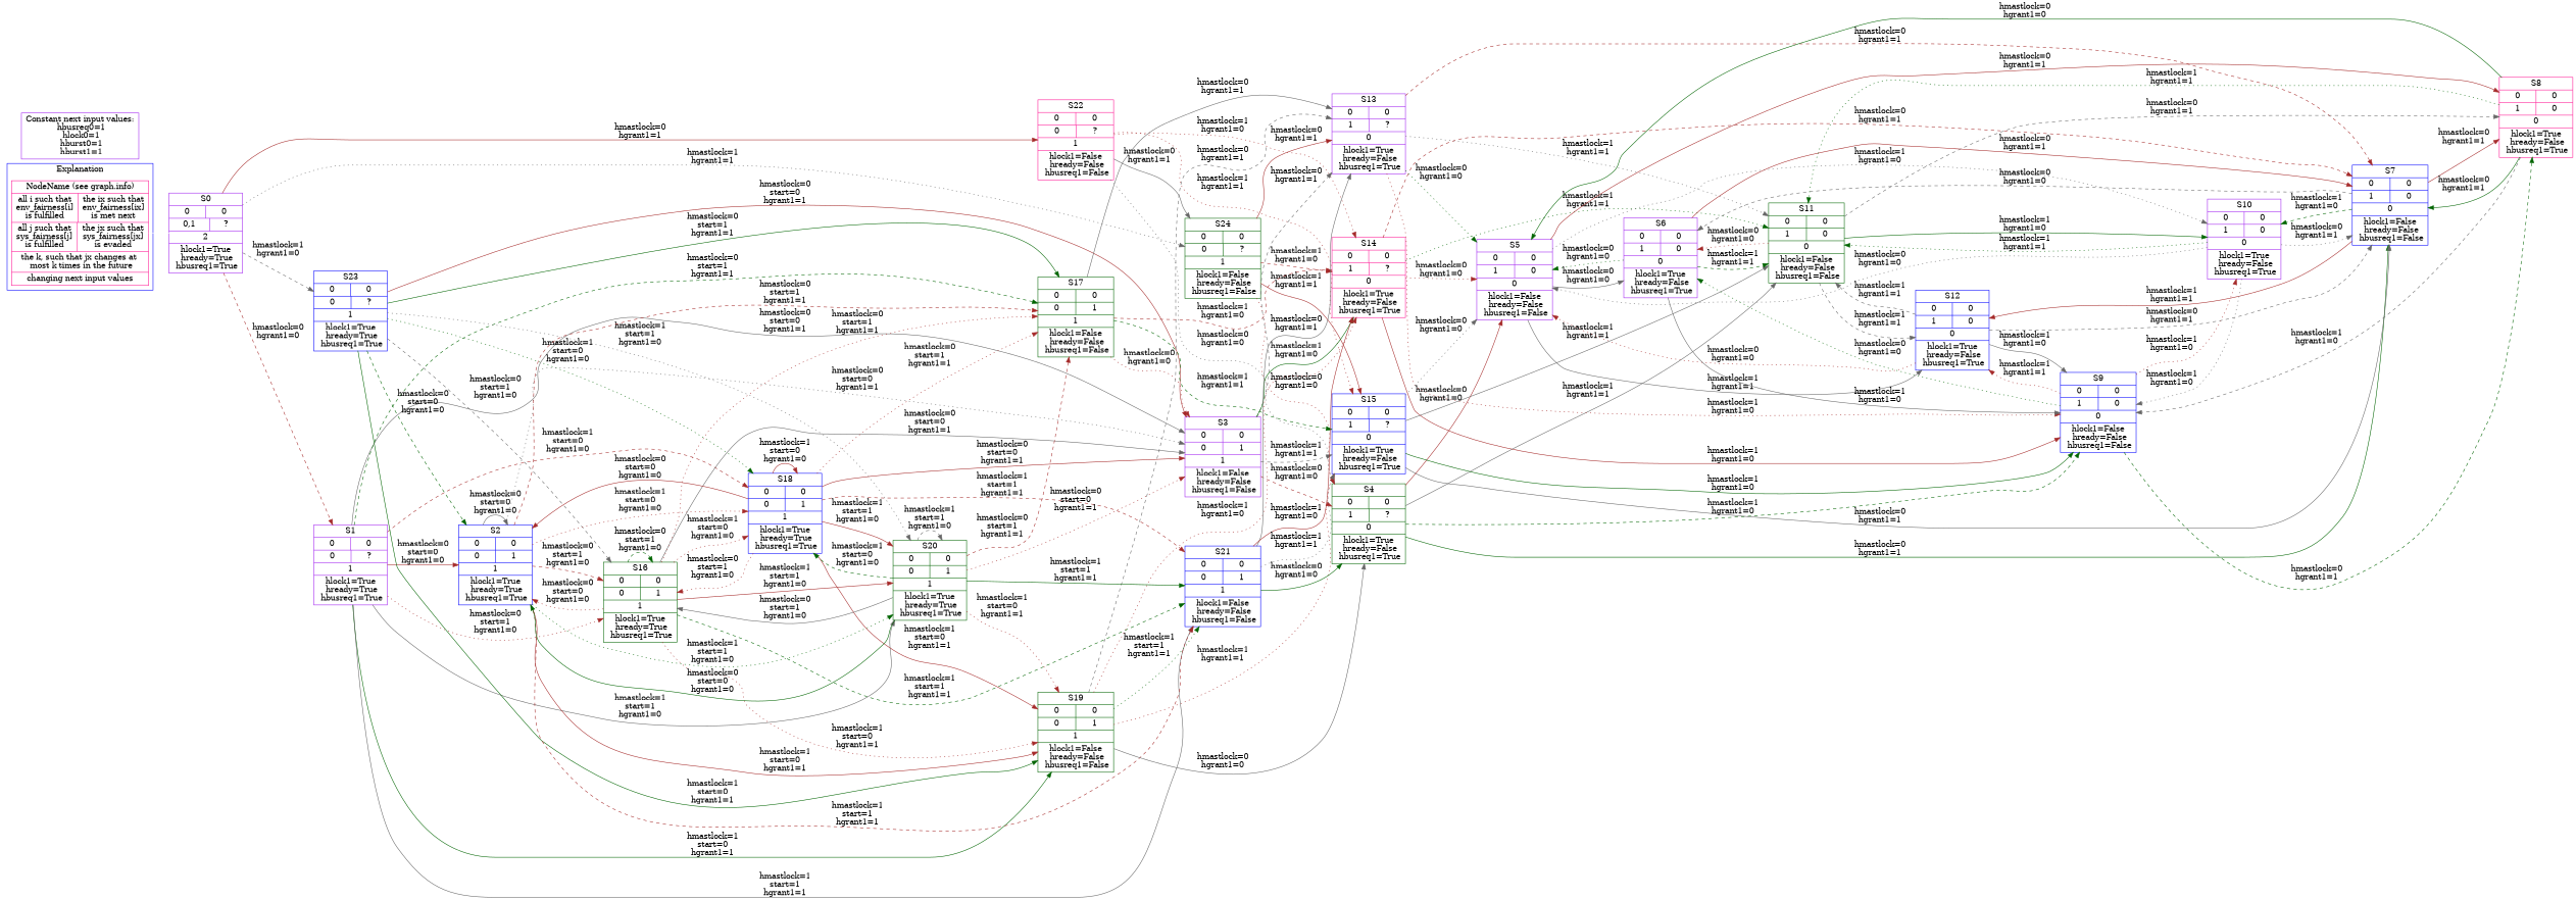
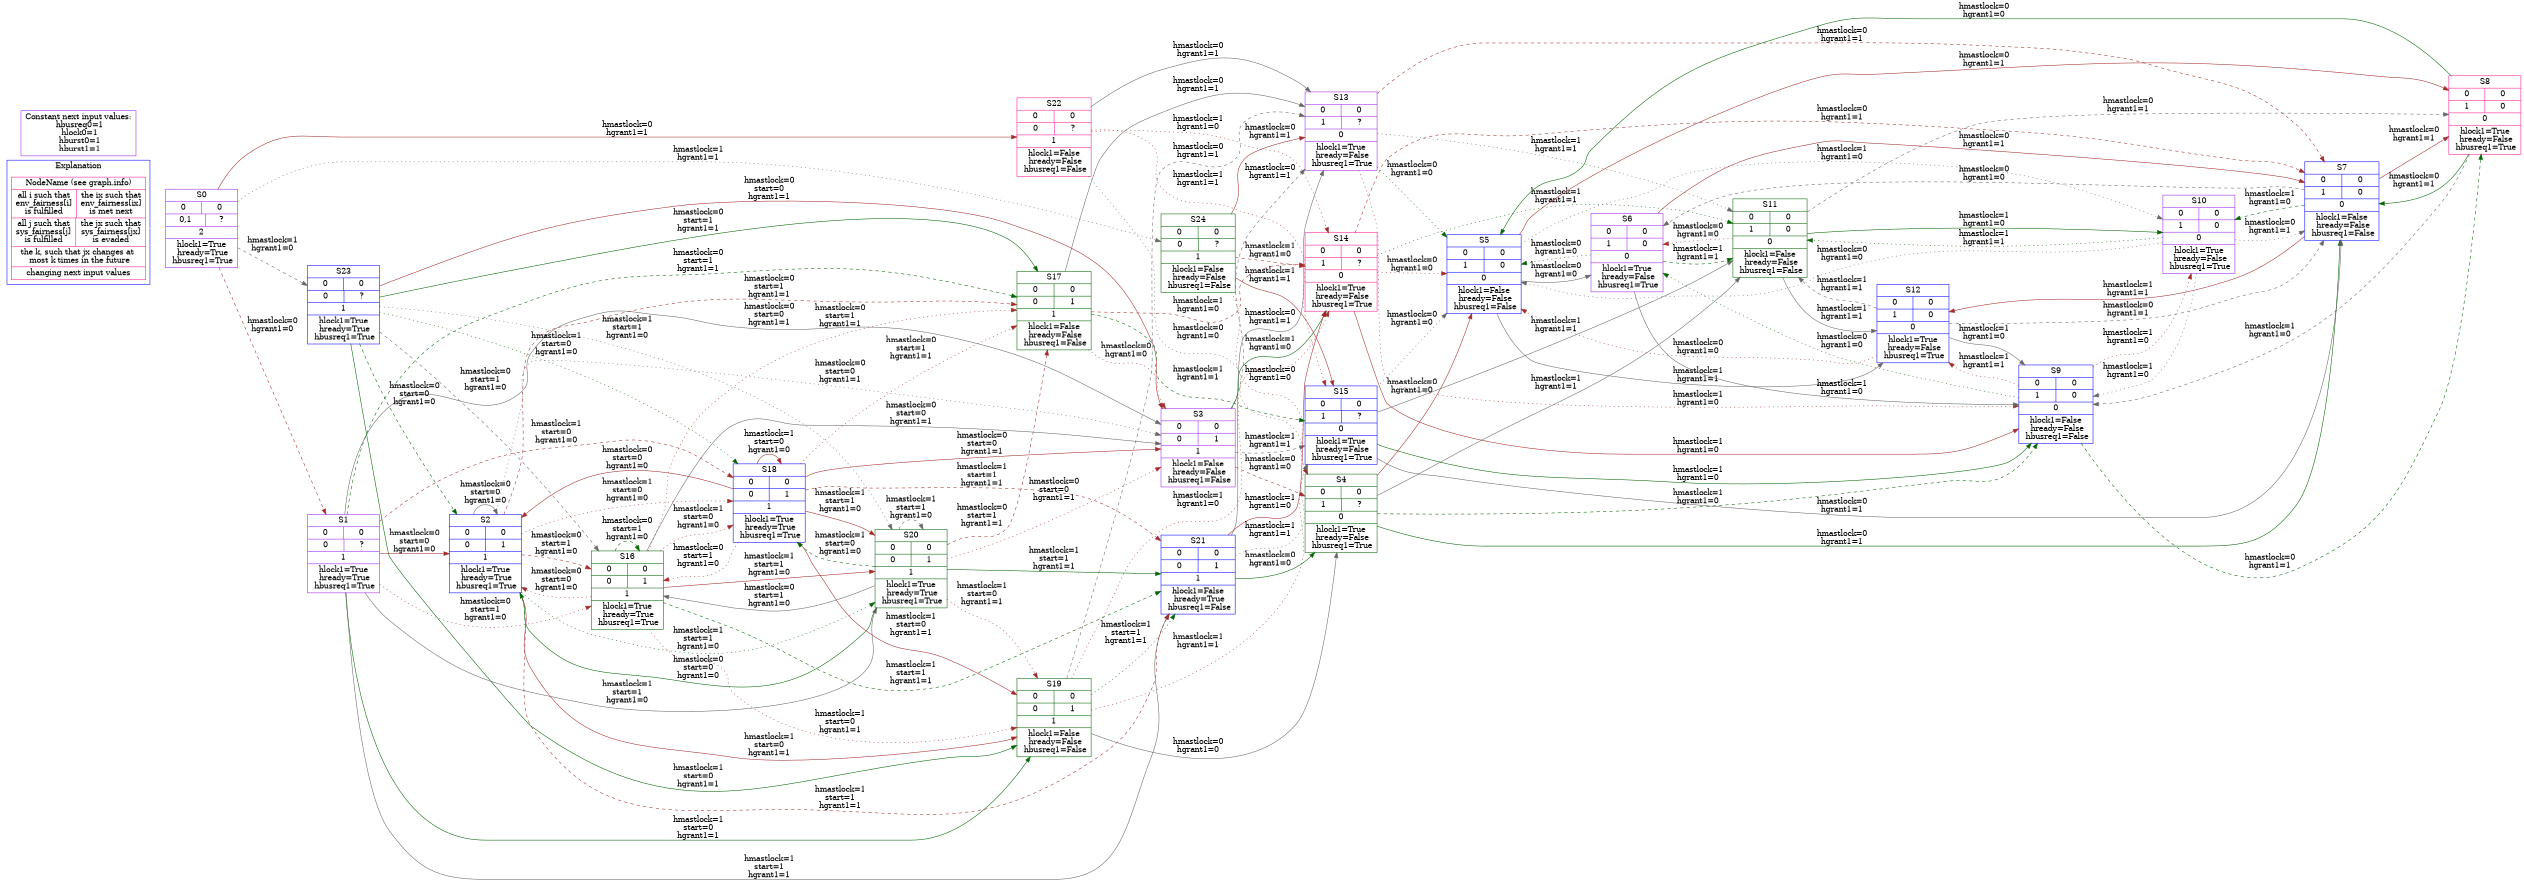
  digraph {
    rankdir=LR
    node [color=blue shape=record]
    edge [color=brown style=solid]
    n1 [color=deeppink label="NodeName (see graph.info)|{all i such that\nenv_fairness[i]\nis fulfilled|the ix such that\nenv_fairness[ix]\nis met next}|{all j such that\nsys_fairness[j]\nis fulfilled|the jx such that\nsys_fairness[jx]\nis evaded}| the k, such that jx changes at \n most k times in the future|changing next input values"]
    n2 [color=purple label="S0 | {0 | 0} | {0,1 | ?} | 2 | hlock1=True\n hready=True\n hbusreq1=True\n "]
    n3 [color=purple label="S1 | {0 | 0} | {0 | ?} | 1 | hlock1=True\n hready=True\n hbusreq1=True\n "]
    n4 [color=deeppink label="S22 | {0 | 0} | {0 | ?} | 1 | hlock1=False\n hready=False\n hbusreq1=False\n "]
    n5 [label="S23 | {0 | 0} | {0 | ?} | 1 | hlock1=True\n hready=True\n hbusreq1=True\n "]
    n6 [color=darkgreen label="S24 | {0 | 0} | {0 | ?} | 1 | hlock1=False\n hready=False\n hbusreq1=False\n "]
    n7 [label="S2 | {0 | 0} | {0 | 1} | 1 | hlock1=True\n hready=True\n hbusreq1=True\n "]
    n8 [color=purple label="S3 | {0 | 0} | {0 | 1} | 1 | hlock1=False\n hready=False\n hbusreq1=False\n "]
    n9 [color=darkgreen label="S16 | {0 | 0} | {0 | 1} | 1 | hlock1=True\n hready=True\n hbusreq1=True\n "]
    n10 [color=darkgreen label="S17 | {0 | 0} | {0 | 1} | 1 | hlock1=False\n hready=False\n hbusreq1=False\n "]
    n11 [label="S18 | {0 | 0} | {0 | 1} | 1 | hlock1=True\n hready=True\n hbusreq1=True\n "]
    n12 [color=darkgreen label="S19 | {0 | 0} | {0 | 1} | 1 | hlock1=False\n hready=False\n hbusreq1=False\n "]
    n13 [color=darkgreen label="S20 | {0 | 0} | {0 | 1} | 1 | hlock1=True\n hready=True\n hbusreq1=True\n "]
-   n14 [label="S21 | {0 | 0} | {0 | 1} | 1 | hlock1=False\n hready=False\n hbusreq1=False\n "]
+   n14 [label="S21 | {0 | 0} | {0 | 1} | 1 | hlock1=False\n hready=True\n hbusreq1=False\n "]
    n15 [color=darkgreen label="S4 | {0 | 0} | {1 | ?} | 0 | hlock1=True\n hready=False\n hbusreq1=True\n "]
    n16 [color=purple label="S13 | {0 | 0} | {1 | ?} | 0 | hlock1=True\n hready=False\n hbusreq1=True\n "]
    n17 [color=deeppink label="S14 | {0 | 0} | {1 | ?} | 0 | hlock1=True\n hready=False\n hbusreq1=True\n "]
    n18 [label="S15 | {0 | 0} | {1 | ?} | 0 | hlock1=True\n hready=False\n hbusreq1=True\n "]
    n19 [color=purple label="Constant next input values:\n hbusreq0=1\n hlock0=1\n hburst0=1\n hburst1=1\n "]
-   n20 [color=purple label="S5 | {0 | 0} | {1 | 0} | 0 | hlock1=False\n hready=False\n hbusreq1=False\n "]
+   n20 [label="S5 | {0 | 0} | {1 | 0} | 0 | hlock1=False\n hready=False\n hbusreq1=False\n "]
    n21 [label="S7 | {0 | 0} | {1 | 0} | 0 | hlock1=False\n hready=False\n hbusreq1=False\n "]
    n22 [label="S9 | {0 | 0} | {1 | 0} | 0 | hlock1=False\n hready=False\n hbusreq1=False\n "]
    n23 [color=darkgreen label="S11 | {0 | 0} | {1 | 0} | 0 | hlock1=False\n hready=False\n hbusreq1=False\n "]
    n24 [color=purple label="S6 | {0 | 0} | {1 | 0} | 0 | hlock1=True\n hready=False\n hbusreq1=True\n "]
    n25 [color=deeppink label="S8 | {0 | 0} | {1 | 0} | 0 | hlock1=True\n hready=False\n hbusreq1=True\n "]
    n26 [color=purple label="S10 | {0 | 0} | {1 | 0} | 0 | hlock1=True\n hready=False\n hbusreq1=True\n "]
    n27 [label="S12 | {0 | 0} | {1 | 0} | 0 | hlock1=True\n hready=False\n hbusreq1=True\n "]
    subgraph cluster_1 {
      color=blue
      label=Explanation
      n1
    }
    n1 -> n2 [color=white style=""]
    n2 -> n3 [label="hmastlock=0\nhgrant1=0\n" style=dashed]
    n2 -> n4 [label="hmastlock=0\nhgrant1=1\n"]
    n2 -> n5 [color=gray40 label="hmastlock=1\nhgrant1=0\n" style=dashed]
    n2 -> n6 [color=gray40 label="hmastlock=1\nhgrant1=1\n" style=dotted]
    n3 -> n7 [label="hmastlock=0\nstart=0\nhgrant1=0\n"]
    n3 -> n8 [color=gray40 label="hmastlock=0\nstart=0\nhgrant1=1\n"]
    n3 -> n9 [label="hmastlock=0\nstart=1\nhgrant1=0\n" style=dotted]
    n3 -> n10 [color=darkgreen label="hmastlock=0\nstart=1\nhgrant1=1\n" style=dashed]
    n3 -> n11 [label="hmastlock=1\nstart=0\nhgrant1=0\n" style=dashed]
    n3 -> n12 [color=darkgreen label="hmastlock=1\nstart=0\nhgrant1=1\n"]
    n3 -> n13 [color=gray40 label="hmastlock=1\nstart=1\nhgrant1=0\n"]
    n3 -> n14 [color=gray40 label="hmastlock=1\nstart=1\nhgrant1=1\n"]
    n4 -> n15 [color=gray40 label="hmastlock=0\nhgrant1=0\n" style=dotted]
-   n4 -> n6 [color=gray40 label="hmastlock=0\nhgrant1=1\n"]
+   n4 -> n16 [color=gray40 label="hmastlock=0\nhgrant1=1\n"]
    n4 -> n17 [label="hmastlock=1\nhgrant1=0\n" style=dotted]
    n4 -> n18 [label="hmastlock=1\nhgrant1=1\n" style=dotted]
    n5 -> n7 [color=darkgreen label="hmastlock=0\nstart=0\nhgrant1=0\n" style=dashed]
    n5 -> n8 [label="hmastlock=0\nstart=0\nhgrant1=1\n"]
    n5 -> n9 [color=gray40 label="hmastlock=0\nstart=1\nhgrant1=0\n" style=dashed]
    n5 -> n10 [color=darkgreen label="hmastlock=0\nstart=1\nhgrant1=1\n"]
    n5 -> n11 [color=darkgreen label="hmastlock=1\nstart=0\nhgrant1=0\n" style=dotted]
    n5 -> n12 [color=darkgreen label="hmastlock=1\nstart=0\nhgrant1=1\n"]
    n5 -> n13 [color=gray40 label="hmastlock=1\nstart=1\nhgrant1=0\n" style=dotted]
    n6 -> n15 [label="hmastlock=0\nhgrant1=0\n" style=dotted]
    n6 -> n16 [label="hmastlock=0\nhgrant1=1\n"]
    n6 -> n17 [label="hmastlock=1\nhgrant1=0\n" style=dashed]
    n6 -> n18 [label="hmastlock=1\nhgrant1=1\n"]
    n7 -> n7 [color=gray40 label="hmastlock=0\nstart=0\nhgrant1=0\n"]
    n7 -> n8 [color=gray40 label="hmastlock=0\nstart=0\nhgrant1=1\n" style=dotted]
    n7 -> n9 [label="hmastlock=0\nstart=1\nhgrant1=0\n" style=dashed]
    n7 -> n10 [label="hmastlock=0\nstart=1\nhgrant1=1\n" style=dashed]
    n7 -> n11 [label="hmastlock=1\nstart=0\nhgrant1=0\n" style=dotted]
    n7 -> n12 [label="hmastlock=1\nstart=0\nhgrant1=1\n"]
    n7 -> n13 [color=darkgreen label="hmastlock=1\nstart=1\nhgrant1=0\n" style=dotted]
    n7 -> n14 [label="hmastlock=1\nstart=1\nhgrant1=1\n" style=dashed]
    n8 -> n15 [label="hmastlock=0\nhgrant1=0\n" style=dashed]
    n8 -> n16 [color=gray40 label="hmastlock=0\nhgrant1=1\n" style=dashed]
    n8 -> n17 [color=darkgreen label="hmastlock=1\nhgrant1=0\n"]
    n8 -> n18 [color=gray40 label="hmastlock=1\nhgrant1=1\n" style=dashed]
    n9 -> n7 [label="hmastlock=0\nstart=0\nhgrant1=0\n" style=dotted]
    n9 -> n8 [color=gray40 label="hmastlock=0\nstart=0\nhgrant1=1\n"]
    n9 -> n9 [color=darkgreen label="hmastlock=0\nstart=1\nhgrant1=0\n" style=dashed]
    n9 -> n10 [label="hmastlock=0\nstart=1\nhgrant1=1\n" style=dotted]
    n9 -> n11 [label="hmastlock=1\nstart=0\nhgrant1=0\n" style=dotted]
    n9 -> n12 [label="hmastlock=1\nstart=0\nhgrant1=1\n" style=dotted]
    n9 -> n13 [label="hmastlock=1\nstart=1\nhgrant1=0\n"]
    n9 -> n14 [color=darkgreen label="hmastlock=1\nstart=1\nhgrant1=1\n" style=dashed]
    n10 -> n8 [label="hmastlock=0\nhgrant1=0\n" style=dotted]
    n10 -> n16 [color=gray40 label="hmastlock=0\nhgrant1=1\n"]
    n10 -> n17 [label="hmastlock=1\nhgrant1=0\n" style=dashed]
    n10 -> n18 [color=darkgreen label="hmastlock=1\nhgrant1=1\n" style=dashed]
    n11 -> n7 [label="hmastlock=0\nstart=0\nhgrant1=0\n"]
    n11 -> n8 [label="hmastlock=0\nstart=0\nhgrant1=1\n"]
    n11 -> n9 [label="hmastlock=0\nstart=1\nhgrant1=0\n" style=dotted]
    n11 -> n10 [label="hmastlock=0\nstart=1\nhgrant1=1\n" style=dotted]
    n11 -> n11 [label="hmastlock=1\nstart=0\nhgrant1=0\n"]
    n11 -> n12 [label="hmastlock=1\nstart=0\nhgrant1=1\n"]
    n11 -> n13 [label="hmastlock=1\nstart=1\nhgrant1=0\n"]
    n11 -> n14 [label="hmastlock=1\nstart=1\nhgrant1=1\n" style=dashed]
    n12 -> n14 [color=darkgreen label="hmastlock=1\nstart=1\nhgrant1=1\n" style=dotted]
    n12 -> n15 [color=gray40 label="hmastlock=0\nhgrant1=0\n"]
    n12 -> n16 [color=gray40 label="hmastlock=0\nhgrant1=1\n" style=dashed]
    n12 -> n17 [label="hmastlock=1\nhgrant1=0\n" style=dotted]
    n12 -> n18 [label="hmastlock=1\nhgrant1=1\n" style=dotted]
    n13 -> n7 [color=darkgreen label="hmastlock=0\nstart=0\nhgrant1=0\n"]
    n13 -> n8 [label="hmastlock=0\nstart=0\nhgrant1=1\n" style=dotted]
    n13 -> n9 [color=gray40 label="hmastlock=0\nstart=1\nhgrant1=0\n"]
    n13 -> n10 [label="hmastlock=0\nstart=1\nhgrant1=1\n" style=dashed]
    n13 -> n11 [color=darkgreen label="hmastlock=1\nstart=0\nhgrant1=0\n" style=dashed]
    n13 -> n12 [label="hmastlock=1\nstart=0\nhgrant1=1\n" style=dotted]
    n13 -> n13 [color=gray40 label="hmastlock=1\nstart=1\nhgrant1=0\n" style=dashed]
    n13 -> n14 [color=darkgreen label="hmastlock=1\nstart=1\nhgrant1=1\n"]
    n14 -> n15 [color=darkgreen label="hmastlock=0\nhgrant1=0\n"]
    n14 -> n16 [color=gray40 label="hmastlock=0\nhgrant1=1\n"]
    n14 -> n17 [label="hmastlock=1\nhgrant1=0\n"]
    n14 -> n18 [color=gray40 label="hmastlock=1\nhgrant1=1\n" style=dotted]
    n15 -> n20 [label="hmastlock=0\nhgrant1=0\n"]
    n15 -> n21 [color=darkgreen label="hmastlock=0\nhgrant1=1\n"]
    n15 -> n22 [color=darkgreen label="hmastlock=1\nhgrant1=0\n" style=dashed]
    n15 -> n23 [color=gray40 label="hmastlock=1\nhgrant1=1\n"]
    n16 -> n20 [color=darkgreen label="hmastlock=0\nhgrant1=0\n" style=dotted]
    n16 -> n21 [label="hmastlock=0\nhgrant1=1\n" style=dashed]
    n16 -> n22 [label="hmastlock=1\nhgrant1=0\n" style=dotted]
    n16 -> n23 [color=gray40 label="hmastlock=1\nhgrant1=1\n" style=dotted]
    n17 -> n20 [label="hmastlock=0\nhgrant1=0\n" style=dotted]
    n17 -> n21 [label="hmastlock=0\nhgrant1=1\n" style=dashed]
    n17 -> n22 [label="hmastlock=1\nhgrant1=0\n"]
    n17 -> n23 [color=darkgreen label="hmastlock=1\nhgrant1=1\n" style=dotted]
    n18 -> n20 [color=gray40 label="hmastlock=0\nhgrant1=0\n" style=dotted]
    n18 -> n21 [color=gray40 label="hmastlock=0\nhgrant1=1\n"]
    n18 -> n22 [color=darkgreen label="hmastlock=1\nhgrant1=0\n"]
    n18 -> n23 [color=gray40 label="hmastlock=1\nhgrant1=1\n"]
    n20 -> n24 [color=gray40 label="hmastlock=0\nhgrant1=0\n"]
    n20 -> n25 [label="hmastlock=0\nhgrant1=1\n"]
    n20 -> n26 [color=gray40 label="hmastlock=1\nhgrant1=0\n" style=dotted]
    n20 -> n27 [color=gray40 label="hmastlock=1\nhgrant1=1\n"]
    n21 -> n24 [color=gray40 label="hmastlock=0\nhgrant1=0\n" style=dashed]
    n21 -> n25 [label="hmastlock=0\nhgrant1=1\n"]
    n21 -> n26 [color=darkgreen label="hmastlock=1\nhgrant1=0\n" style=dashed]
    n21 -> n27 [label="hmastlock=1\nhgrant1=1\n"]
    n22 -> n24 [color=darkgreen label="hmastlock=0\nhgrant1=0\n" style=dotted]
    n22 -> n25 [color=darkgreen label="hmastlock=0\nhgrant1=1\n" style=dashed]
    n22 -> n26 [label="hmastlock=1\nhgrant1=0\n" style=dotted]
    n22 -> n27 [label="hmastlock=1\nhgrant1=1\n" style=dotted]
    n23 -> n24 [label="hmastlock=0\nhgrant1=0\n" style=dotted]
    n23 -> n25 [color=gray40 label="hmastlock=0\nhgrant1=1\n" style=dashed]
    n23 -> n26 [color=darkgreen label="hmastlock=1\nhgrant1=0\n"]
-   n23 -> n27 [color=gray40 label="hmastlock=1\nhgrant1=1\n" style=dashed]
+   n23 -> n27 [color=gray40 label="hmastlock=1\nhgrant1=1\n"]
    n24 -> n20 [color=darkgreen label="hmastlock=0\nhgrant1=0\n" style=dotted]
    n24 -> n21 [label="hmastlock=0\nhgrant1=1\n"]
    n24 -> n22 [color=gray40 label="hmastlock=1\nhgrant1=0\n"]
    n24 -> n23 [color=darkgreen label="hmastlock=1\nhgrant1=1\n" style=dashed]
    n25 -> n20 [color=darkgreen label="hmastlock=0\nhgrant1=0\n"]
    n25 -> n21 [color=darkgreen label="hmastlock=0\nhgrant1=1\n"]
    n25 -> n22 [color=gray40 label="hmastlock=1\nhgrant1=0\n" style=dashed]
-   n25 -> n23 [color=darkgreen label="hmastlock=1\nhgrant1=1\n" style=dotted]
    n26 -> n20 [color=gray40 label="hmastlock=0\nhgrant1=0\n" style=dotted]
    n26 -> n21 [color=gray40 label="hmastlock=0\nhgrant1=1\n" style=dotted]
    n26 -> n22 [color=gray40 label="hmastlock=1\nhgrant1=0\n" style=dotted]
    n26 -> n23 [color=darkgreen label="hmastlock=1\nhgrant1=1\n" style=dotted]
    n27 -> n20 [label="hmastlock=0\nhgrant1=0\n" style=dotted]
    n27 -> n21 [color=gray40 label="hmastlock=0\nhgrant1=1\n" style=dashed]
    n27 -> n22 [color=gray40 label="hmastlock=1\nhgrant1=0\n"]
    n27 -> n23 [color=gray40 label="hmastlock=1\nhgrant1=1\n" style=dashed]
  }
